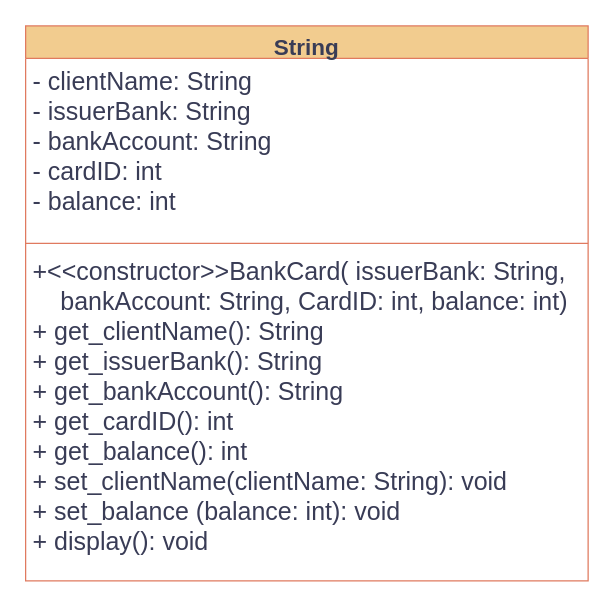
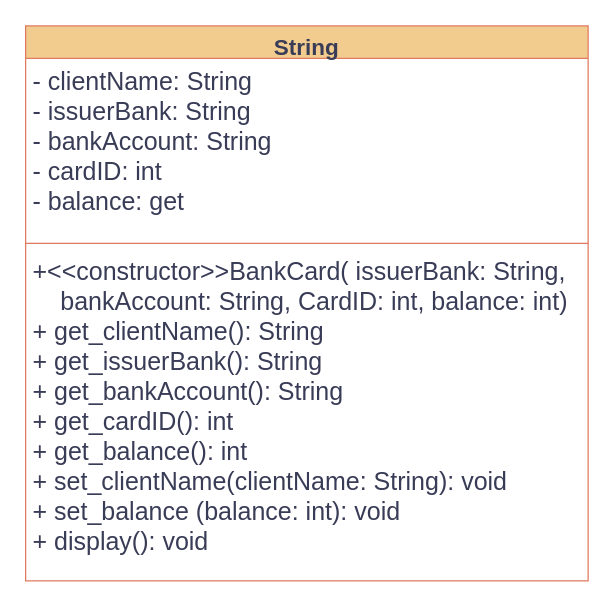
  <mxCell id="0" />
  <mxCell id="1" parent="0" />
  <mxCell id="2" value="String" style="swimlane;fontStyle=1;align=center;verticalAlign=top;childLayout=stackLayout;horizontal=1;startSize=26;horizontalStack=0;resizeParent=1;resizeParentMax=0;resizeLast=0;collapsible=1;marginBottom=0;fontSize=18;labelBackgroundColor=none;fillColor=#F2CC8F;strokeColor=#E07A5F;fontColor=#393C56;" parent="1" vertex="1"><mxGeometry x="20" y="20" width="450" height="444" as="geometry" /></mxCell>
- <mxCell id="3" value="- clientName: String&#10;- issuerBank: String&#10;- bankAccount: String&#10;- cardID: int&#10;- balance: int" style="text;strokeColor=none;fillColor=none;align=left;verticalAlign=top;spacingLeft=4;spacingRight=4;overflow=hidden;rotatable=0;points=[[0,0.5],[1,0.5]];portConstraint=eastwest;fontStyle=0;fontSize=20;labelBackgroundColor=none;fontColor=#393C56;labelBorderColor=none;" parent="2" vertex="1"><mxGeometry y="26" width="450" height="144" as="geometry" /></mxCell>
+ <mxCell id="3" value="- clientName: String&#10;- issuerBank: String&#10;- bankAccount: String&#10;- cardID: int&#10;- balance: get" style="text;strokeColor=none;fillColor=none;align=left;verticalAlign=top;spacingLeft=4;spacingRight=4;overflow=hidden;rotatable=0;points=[[0,0.5],[1,0.5]];portConstraint=eastwest;fontStyle=0;fontSize=20;labelBackgroundColor=none;fontColor=#393C56;labelBorderColor=none;" parent="2" vertex="1"><mxGeometry y="26" width="450" height="144" as="geometry" /></mxCell>
  <mxCell id="4" value="" style="line;strokeWidth=1;fillColor=none;align=left;verticalAlign=middle;spacingTop=-1;spacingLeft=3;spacingRight=3;rotatable=0;labelPosition=right;points=[];portConstraint=eastwest;strokeColor=#E07A5F;fontStyle=0;fontSize=20;labelBackgroundColor=none;fontColor=#393C56;" parent="2" vertex="1"><mxGeometry y="170" width="450" height="8" as="geometry" /></mxCell>
  <mxCell id="5" value="+&lt;&lt;constructor&gt;&gt;BankCard( issuerBank: String, &#10;    bankAccount: String, CardID: int, balance: int)&#10;+ get_clientName(): String&#10;+ get_issuerBank(): String&#10;+ get_bankAccount(): String&#10;+ get_cardID(): int&#10;+ get_balance(): int&#10;+ set_clientName(clientName: String): void&#10;+ set_balance (balance: int): void&#10;+ display(): void" style="text;strokeColor=none;fillColor=none;align=left;verticalAlign=top;spacingLeft=4;spacingRight=4;overflow=hidden;rotatable=0;points=[[0,0.5],[1,0.5]];portConstraint=eastwest;fontStyle=0;fontSize=20;labelBackgroundColor=none;fontColor=#393C56;" parent="2" vertex="1"><mxGeometry y="178" width="450" height="266" as="geometry" /></mxCell>
